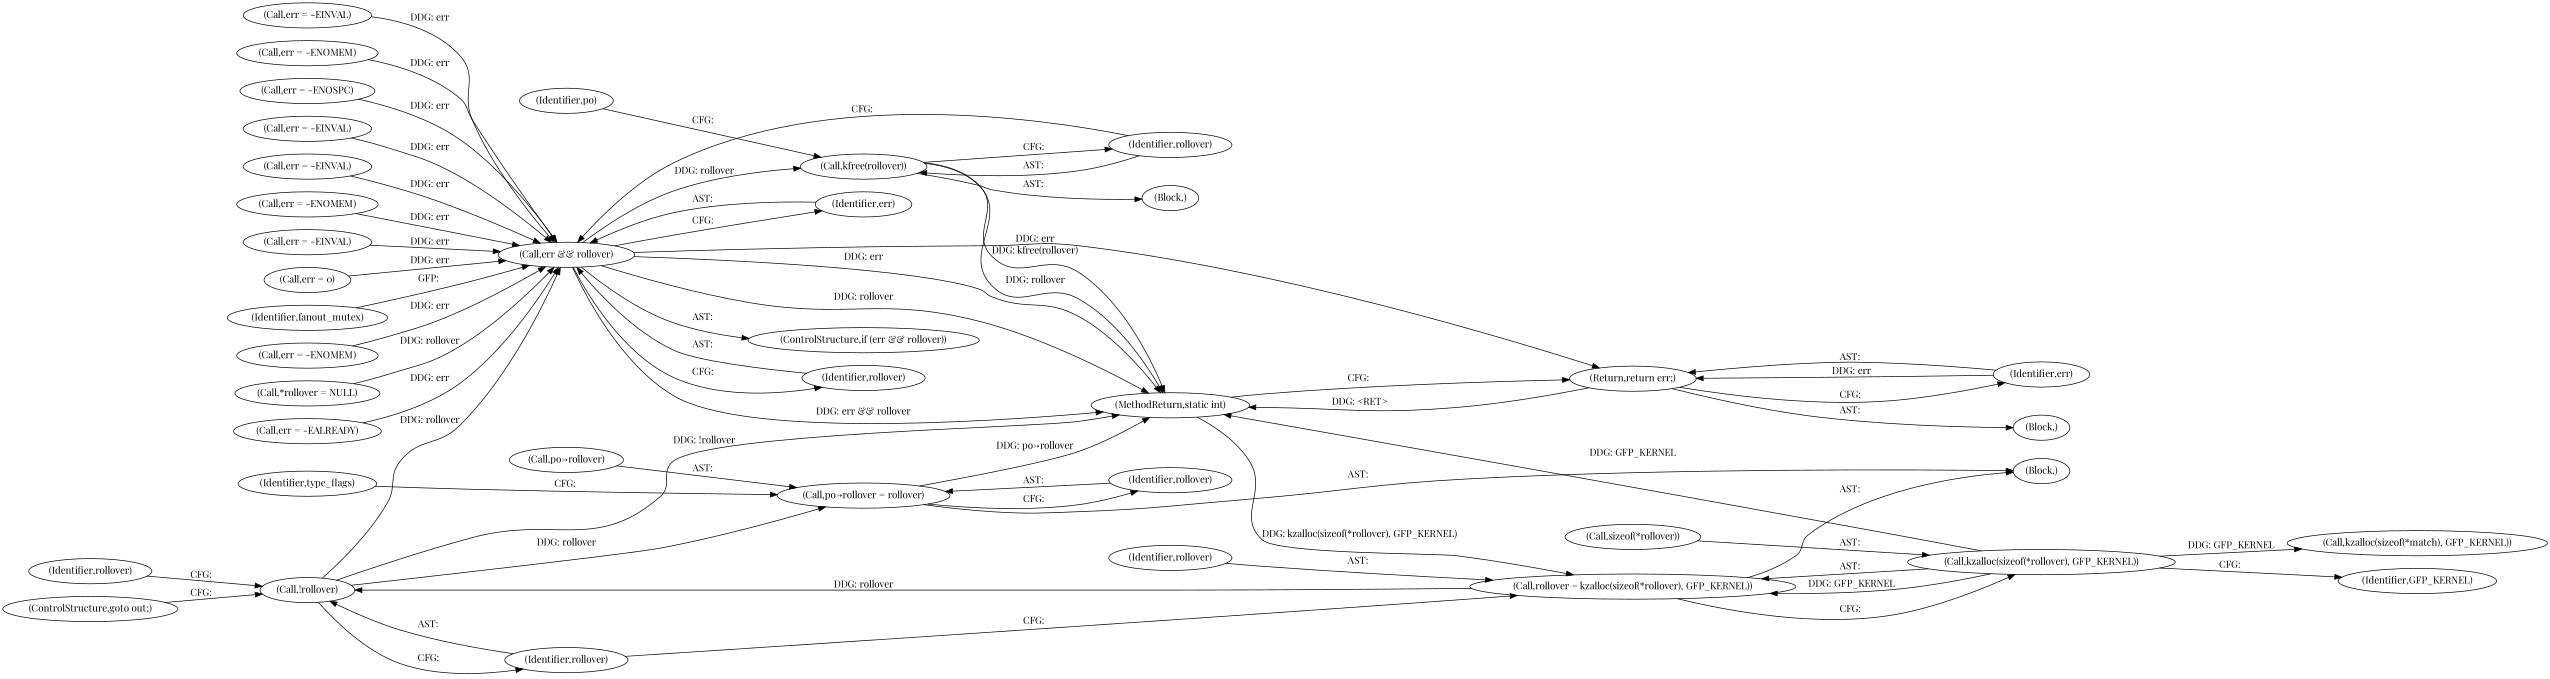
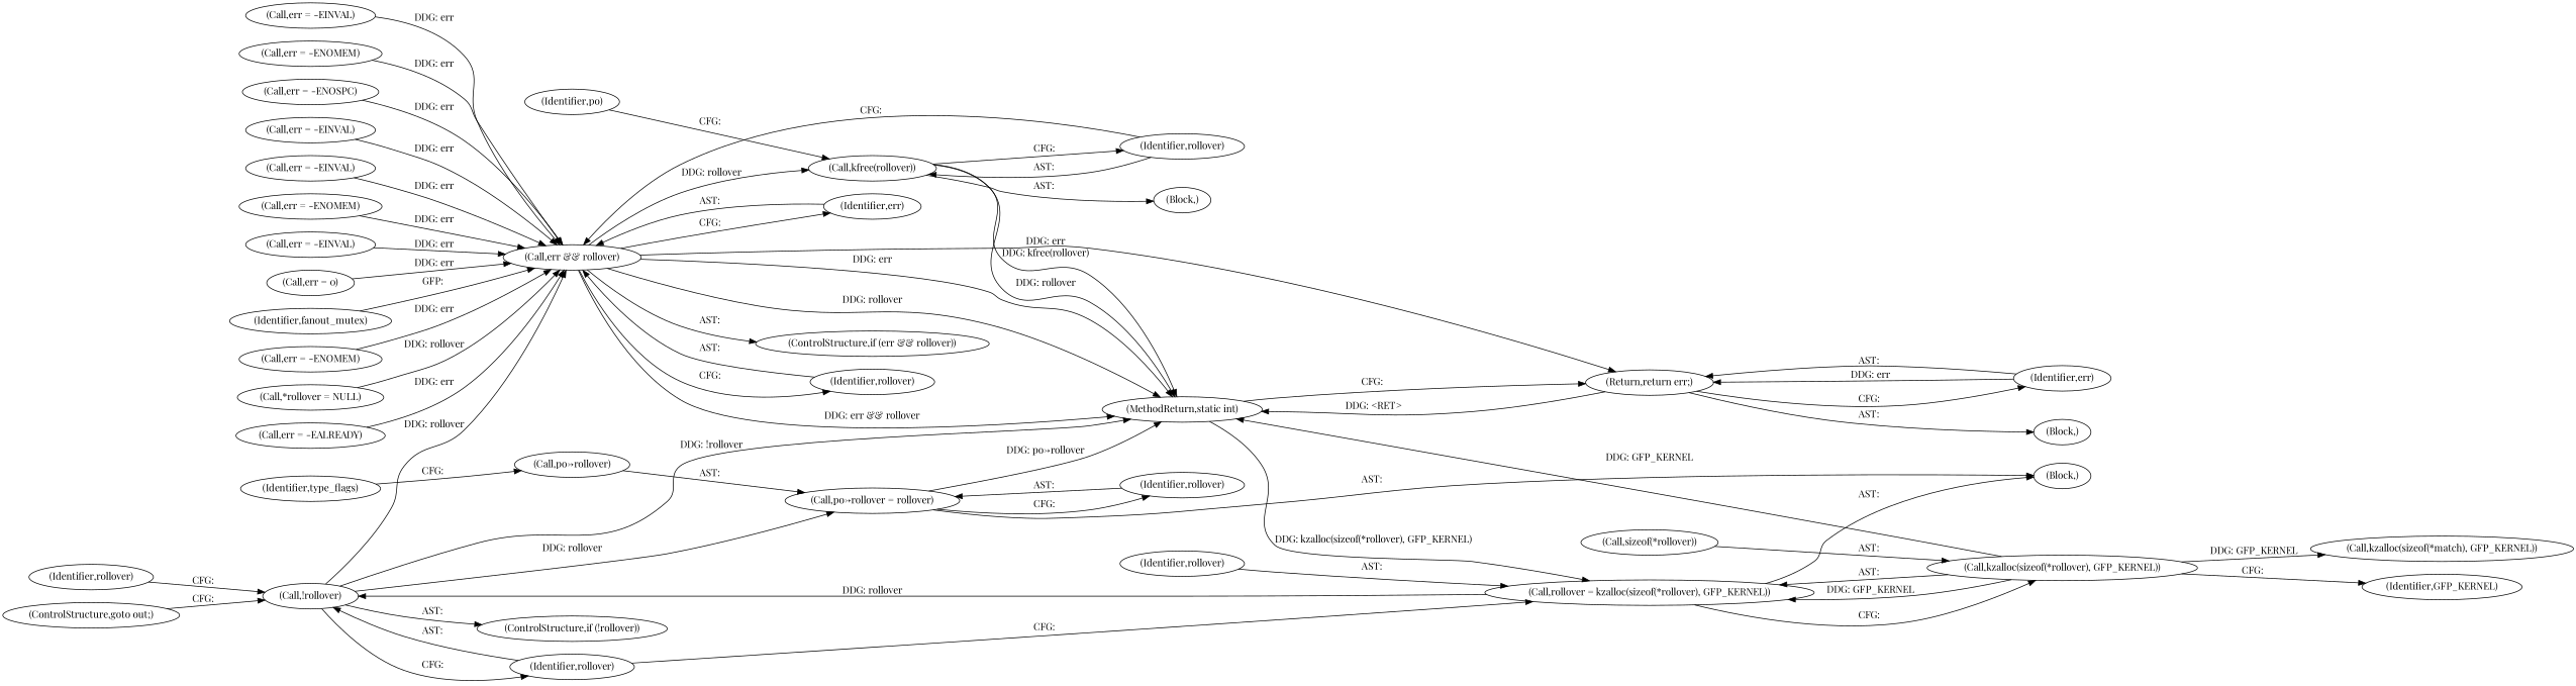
  digraph {
    fontname="Playfair Display"
    rankdir=LR
    node [fontname="Playfair Display"]
    edge [fontname="Playfair Display"]
    n1 [label="(Call,!rollover)"]
    n2 [label="(Call,po->rollover = rollover)"]
    n3 [label="(Call,err && rollover)"]
    n4 [label="(Identifier,rollover)"]
+   n5 [label="(ControlStructure,if (!rollover))"]
    n6 [label="(MethodReturn,static int)"]
    n7 [label="(Block,)"]
    n8 [label="(Identifier,rollover)"]
    n9 [label="(Call,kfree(rollover))"]
    n10 [label="(Return,return err;)"]
    n11 [label="(ControlStructure,if (err && rollover))"]
    n12 [label="(Identifier,rollover)"]
    n13 [label="(Identifier,err)"]
    n14 [label="(Call,rollover = kzalloc(sizeof(*rollover), GFP_KERNEL))"]
    n15 [label="(Call,kzalloc(sizeof(*rollover), GFP_KERNEL))"]
    n16 [label="(Call,kzalloc(sizeof(*match), GFP_KERNEL))"]
    n17 [label="(Identifier,GFP_KERNEL)"]
    n18 [label="(Block,)"]
    n19 [label="(Identifier,rollover)"]
    n20 [label="(Identifier,err)"]
    n21 [label="(Block,)"]
    n22 [label="(Call,err = -ENOSPC)"]
    n23 [label="(Identifier,rollover)"]
    n24 [label="(ControlStructure,goto out;)"]
    n25 [label="(Call,err = -EINVAL)"]
    n26 [label="(Call,err = -EINVAL)"]
    n27 [label="(Call,err = -ENOMEM)"]
    n28 [label="(Identifier,type_flags)"]
    n29 [label="(Identifier,rollover)"]
    n30 [label="(Call,err = -EINVAL)"]
    n31 [label="(Call,err = 0)"]
    n32 [label="(Identifier,fanout_mutex)"]
    n33 [label="(Call,po->rollover)"]
    n34 [label="(Call,err = -ENOMEM)"]
    n35 [label="(Call,*rollover = NULL)"]
    n36 [label="(Call,sizeof(*rollover))"]
    n37 [label="(Call,err = -EALREADY)"]
    n38 [label="(Call,err = -EINVAL)"]
    n39 [label="(Call,err = -ENOMEM)"]
    n40 [label="(Identifier,po)"]
    n1 -> n2 [label="DDG: rollover"]
    n1 -> n3 [label="DDG: rollover"]
    n1 -> n4 [label="CFG: "]
+   n1 -> n5 [label="AST: "]
    n1 -> n6 [label="DDG: !rollover"]
    n2 -> n6 [label="DDG: po->rollover"]
    n2 -> n7 [label="AST: "]
    n2 -> n8 [label="CFG: "]
    n3 -> n6 [label="DDG: err && rollover"]
    n3 -> n6 [label="DDG: err"]
    n3 -> n6 [label="DDG: rollover"]
    n3 -> n9 [label="DDG: rollover"]
    n3 -> n10 [label="DDG: err"]
    n3 -> n11 [label="AST: "]
    n3 -> n12 [label="CFG: "]
    n3 -> n13 [label="CFG: "]
    n4 -> n1 [label="AST: "]
    n4 -> n14 [label="CFG: "]
    n6 -> n10 [label="CFG: "]
    n6 -> n14 [label="DDG: kzalloc(sizeof(*rollover), GFP_KERNEL)"]
    n8 -> n2 [label="AST: "]
    n9 -> n6 [label="DDG: kfree(rollover)"]
    n9 -> n6 [label="DDG: rollover"]
    n9 -> n18 [label="AST: "]
    n9 -> n19 [label="CFG: "]
    n10 -> n6 [label="DDG: <RET>"]
    n10 -> n20 [label="CFG: "]
    n10 -> n21 [label="AST: "]
    n12 -> n3 [label="AST: "]
    n13 -> n3 [label="AST: "]
    n14 -> n1 [label="DDG: rollover"]
    n14 -> n7 [label="AST: "]
    n14 -> n15 [label="CFG: "]
    n15 -> n6 [label="DDG: GFP_KERNEL"]
    n15 -> n14 [label="AST: "]
    n15 -> n14 [label="DDG: GFP_KERNEL"]
    n15 -> n16 [label="DDG: GFP_KERNEL"]
    n15 -> n17 [label="CFG: "]
    n19 -> n3 [label="CFG: "]
    n19 -> n9 [label="AST: "]
    n20 -> n10 [label="AST: "]
    n20 -> n10 [label="DDG: err"]
    n22 -> n3 [label="DDG: err"]
    n23 -> n1 [label="CFG: "]
    n24 -> n1 [label="CFG: "]
    n25 -> n3 [label="DDG: err"]
    n26 -> n3 [label="DDG: err"]
    n27 -> n3 [label="DDG: err"]
-   n28 -> n2 [label="CFG: "]
+   n28 -> n33 [label="CFG: "]
    n29 -> n14 [label="AST: "]
    n30 -> n3 [label="DDG: err"]
    n31 -> n3 [label="DDG: err"]
    n32 -> n3 [label="GFP: "]
    n33 -> n2 [label="AST: "]
    n34 -> n3 [label="DDG: err"]
    n35 -> n3 [label="DDG: rollover"]
    n36 -> n15 [label="AST: "]
    n37 -> n3 [label="DDG: err"]
    n38 -> n3 [label="DDG: err"]
    n39 -> n3 [label="DDG: err"]
    n40 -> n9 [label="CFG: "]
  }
